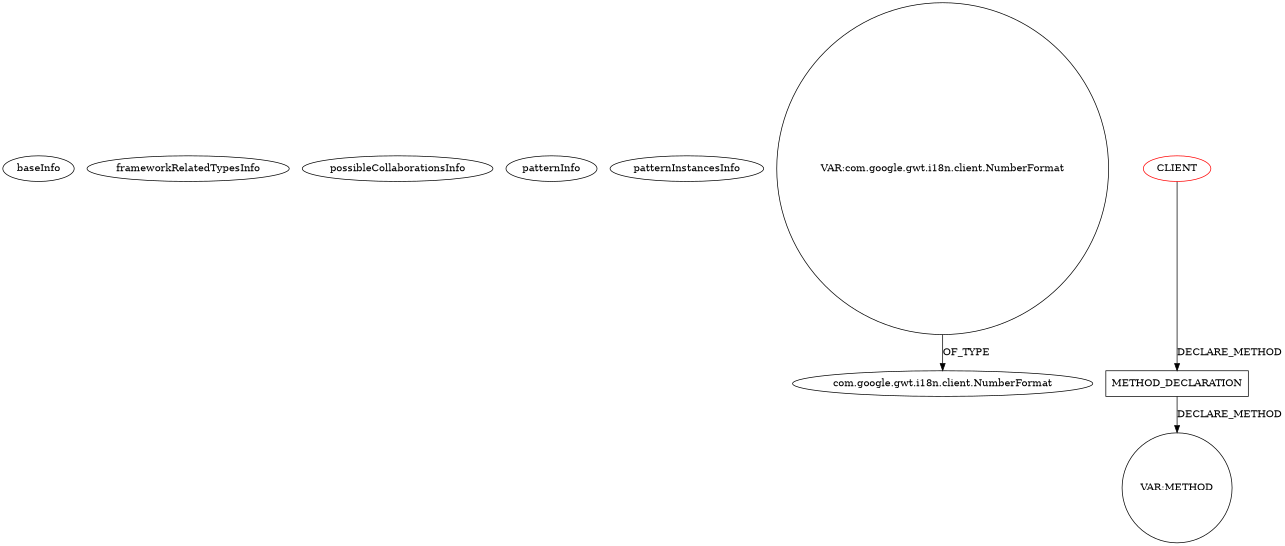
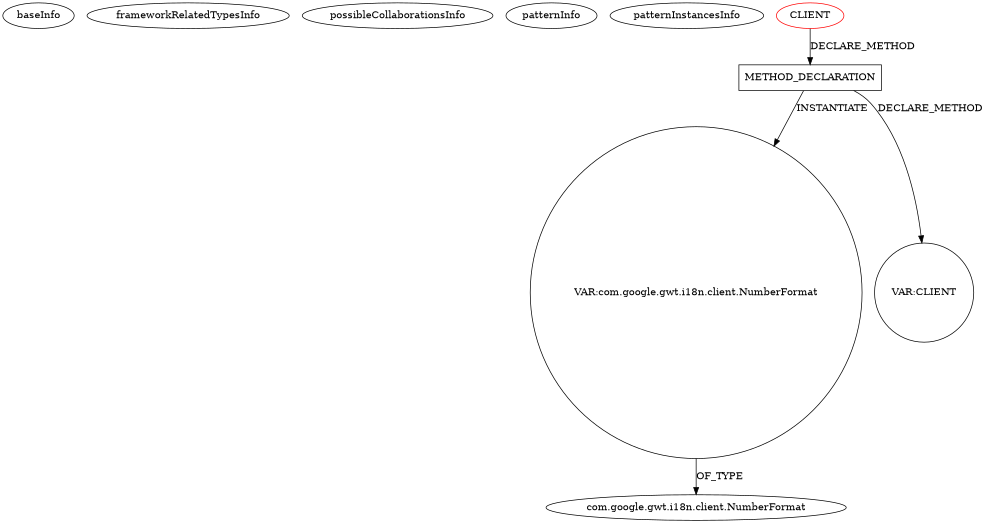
  digraph {
    fontname="DejaVu Serif"
    node [fontname="DejaVu Serif"]
    edge [fontname="DejaVu Serif"]
    baseInfo [category=pattern graphId=1487 isAnonymous=false possibleRelation=false]
    frameworkRelatedTypesInfo
    possibleCollaborationsInfo
    patternInfo [frequency=2.0 patternRootClient=0]
    patternInstancesInfo [0="WSDOT-WSDOT-Search-GWT~/WSDOT-WSDOT-Search-GWT/WSDOT-Search-GWT-master/src/gov/wa/wsdot/search/client/SearchWidget.java~SearchWidget~449" 1="daonb-obudget~/daonb-obudget/obudget-master/src/client/src/org/obudget/client/Application.java~Application~1154"]
    n6 [isFrameworkType=false label="com.google.gwt.i18n.client.NumberFormat" vertexType=FRAMEWORK_CLASS_TYPE]
    n7 [isFrameworkType=false label="VAR:com.google.gwt.i18n.client.NumberFormat" shape=circle vertexType=VARIABLE_EXPRESION]
    n8 [isFrameworkType=false label=METHOD_DECLARATION shape=box vertexType=CLIENT_METHOD_DECLARATION]
-   n9 [isFrameworkType=false label="VAR:METHOD" shape=circle vertexType=VARIABLE_EXPRESION]
+   n9 [isFrameworkType=false label="VAR:CLIENT" shape=circle vertexType=VARIABLE_EXPRESION]
    n10 [color=red isFrameworkType=false label=CLIENT vertexType=ROOT_CLIENT_CLASS_DECLARATION]
    n7 -> n6 [label=OF_TYPE]
+   n8 -> n7 [label=INSTANTIATE]
    n8 -> n9 [label=DECLARE_METHOD]
    n10 -> n8 [label=DECLARE_METHOD]
  }
